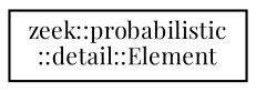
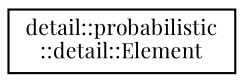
  digraph {
    rankdir=LR
    fontname="Playfair Display"
-   n1 [color=black fillcolor=white fontname="Playfair Display" fontsize=10 height=0.2 label="zeek::probabilistic\l::detail::Element" shape=record style=filled width=0.4]
+   n1 [color=black fillcolor=white fontname="Playfair Display" fontsize=10 height=0.2 label="detail::probabilistic\l::detail::Element" shape=record style=filled width=0.4]
  }
